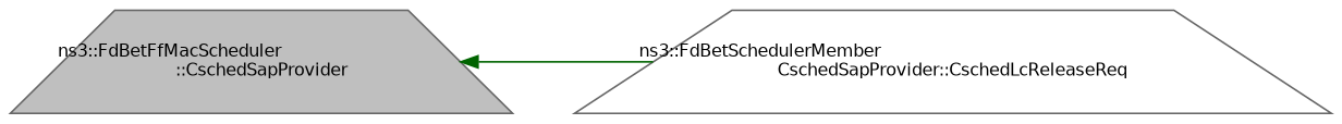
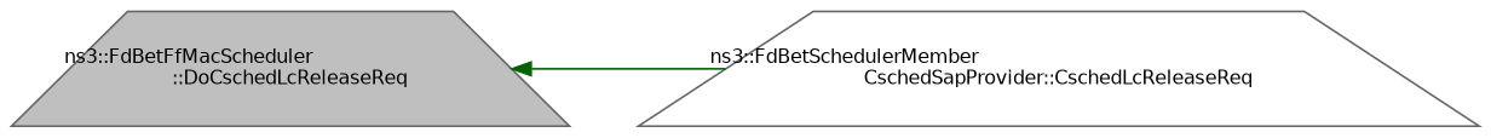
  digraph {
    rankdir=LR
    node [color=gray40 fontname=Helvetica fontsize=10 shape=trapezium style=filled]
-   n1 [fillcolor=grey75 fontcolor=black height=0.2 label="ns3::FdBetFfMacScheduler\l::CschedSapProvider" width=0.4]
+   n1 [fillcolor=grey75 fontcolor=black height=0.2 label="ns3::FdBetFfMacScheduler\l::DoCschedLcReleaseReq" width=0.4]
    n2 [fillcolor=white height=0.2 label="ns3::FdBetSchedulerMember\lCschedSapProvider::CschedLcReleaseReq" width=0.4]
    n1 -> n2 [color=darkgreen dir=back fontname=Helvetica fontsize=10 labelfontname=Helvetica labelfontsize=10 style=solid]
  }
